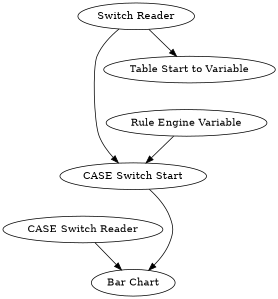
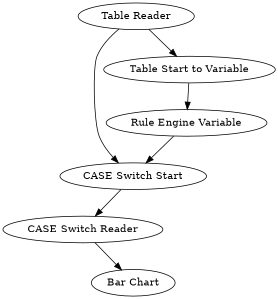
  digraph {
    rankdir=TB
    n1 [label="CASE Switch Reader"]
    n2 [label="Bar Chart"]
-   n3 [label="Switch Reader"]
+   n3 [label="Table Reader"]
    n4 [label="CASE Switch Start"]
    n5 [label="Table Start to Variable"]
    n6 [label="Rule Engine Variable"]
    n1 -> n2
    n3 -> n4
    n3 -> n5
-   n4 -> n2
+   n4 -> n1
+   n5 -> n6
    n6 -> n4
  }
